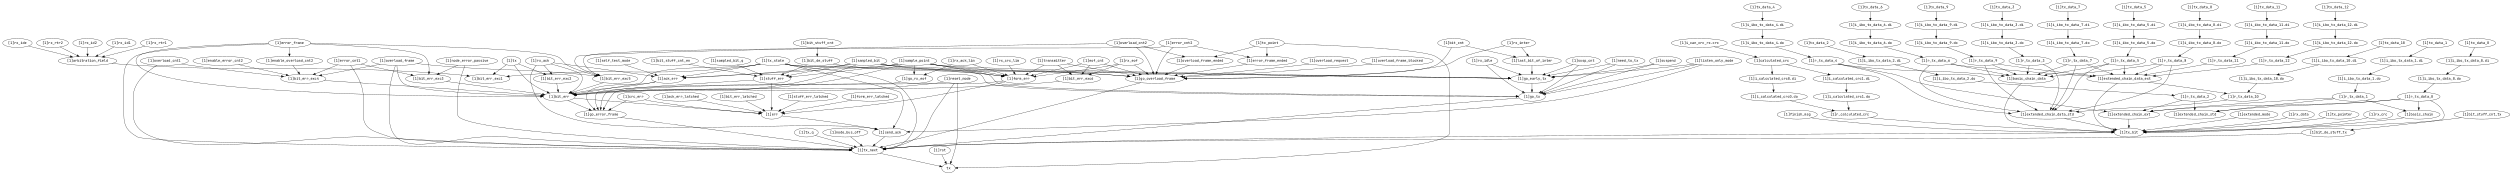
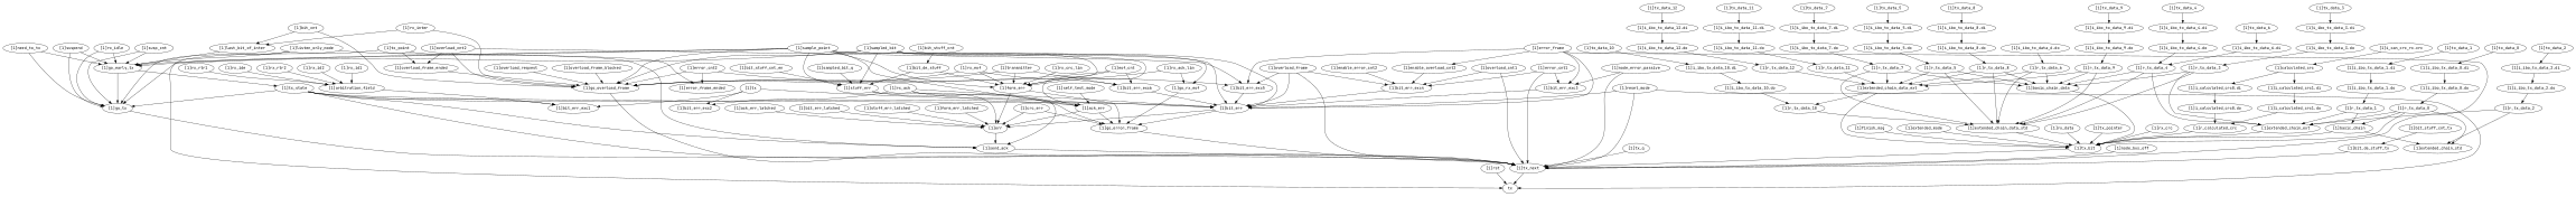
  strict digraph {
    fontname="JetBrains Mono"
    node [complexity=36 fontname="JetBrains Mono" importance=0.527259757232 rank=0.0146461043676]
    edge [fontname="JetBrains Mono"]
    "[1]bit_cnt" [complexity=23 importance=0.163914028637 rank=0.00712669689725]
    "[1]go_overload_frame" [complexity=5 importance=0.159407964615 rank=0.0318815929231]
    "[1]last_bit_of_inter" [complexity=24 importance=0.104024346759 rank=0.0043343477816]
    "[1]tx_next" [complexity=3 importance=0.0309409014873 rank=0.0103136338291]
    "[1]go_early_tx" [complexity=14 importance=0.102067976619 rank=0.00729056975847]
    tx [complexity=0 importance=0.0114264655972 rank=0.0]
    "[1]go_tx" [complexity=5 importance=0.0976784737685 rank=0.0195356947537]
    "[1]bit_err_exc5" [complexity=34 importance=0.0863589166761 rank=0.00253996813753]
    "[1]bit_err" [complexity=19 importance=0.084080491968 rank=0.00442528905095]
    "[1]err" [complexity=9 importance=0.0745961916688 rank=0.00828846574098]
    "[1]go_error_frame" [complexity=5 importance=0.2507168489 rank=0.05014336978]
    "[1]send_ack" [complexity=4 importance=0.0673807397682 rank=0.016845184942]
    "[1]bit_err_exc6" [complexity=34 importance=0.0861127529949 rank=0.00253272802926]
    "[1]bit_err_exc1" [complexity=34 importance=0.0867982968061 rank=0.00255289108253]
    "[1]bit_err_exc2" [complexity=34 importance=0.0864976292223 rank=0.0025440479183]
    "[1]bit_err_exc3" [complexity=34 importance=0.0859836506848 rank=0.00252893090249]
    "[1]overload_cnt1" [complexity=41 importance=0.0887371710121 rank=0.0021643212442]
    "[1]bit_err_exc4" [complexity=34 importance=0.0864304351283 rank=0.00254207162142]
    "[1]overload_cnt2" [complexity=39 importance=0.0889457141419 rank=0.00228065933697]
    "[1]overload_frame_ended" [complexity=23 importance=0.161370488961 rank=0.00701610821571]
    "[1]rx_crc" [complexity=10 importance=0.382707061686 rank=0.0382707061686]
    "[1]tx_bit" [complexity=8 importance=0.0543651222358 rank=0.00679564027947]
    "[1]i_can_crc_rx.crc" [complexity=30 importance=0.936544730456 rank=0.0312181576819]
    "[1]calculated_crc" [complexity=30 importance=0.92901802615 rank=0.0309672675383]
    "[1]i_calculated_crc0.di" [complexity=30 importance=0.926185456821 rank=0.0308728485607]
    "[1]i_calculated_crc1.di" [complexity=30 importance=0.926185456821 rank=0.0308728485607]
    "[1]i_calculated_crc0.do" [complexity=14 importance=0.115516828453 rank=0.00825120203239]
    "[1]i_calculated_crc1.do" [complexity=14 importance=0.115516828453 rank=0.00825120203239]
    "[1]i_ibo_tx_data_5.di"
    "[1]tx_data_5" [importance=0.528838220829 rank=0.0146899505786]
    "[1]i_ibo_tx_data_5.do" [complexity=20 importance=0.0656115088341 rank=0.0032805754417]
    "[1]r_tx_data_5" [complexity=20 importance=0.0628492314038 rank=0.00314246157019]
    "[1]i_ibo_tx_data_4.di"
    "[1]tx_data_4" [importance=0.528838220829 rank=0.0146899505786]
    "[1]i_ibo_tx_data_4.do" [complexity=20 importance=0.0656115088341 rank=0.0032805754417]
    "[1]r_tx_data_4" [complexity=20 importance=0.0628492314038 rank=0.00314246157019]
    "[1]i_ibo_tx_data_7.di"
    "[1]tx_data_7" [importance=0.528838220829 rank=0.0146899505786]
    "[1]i_ibo_tx_data_7.do" [complexity=20 importance=0.0656115088341 rank=0.0032805754417]
    "[1]r_tx_data_7" [complexity=20 importance=0.0628492314038 rank=0.00314246157019]
    "[1]rx_ack_lim" [complexity=33 importance=0.0791128296653 rank=0.00239735847471]
    "[1]form_err" [complexity=19 importance=0.0770745003554 rank=0.00405655265029]
    "[1]go_rx_eof" [complexity=12 importance=0.252476607758 rank=0.0210397173131]
    "[1]tx_data_1" [complexity=31 importance=0.499752573291 rank=0.0161210507513]
    "[1]i_ibo_tx_data_1.di" [complexity=31 importance=0.498174109695 rank=0.0160701325708]
    "[1]i_ibo_tx_data_1.do" [complexity=15 importance=0.0620251293271 rank=0.00413500862181]
    "[1]r_tx_data_1" [complexity=15 importance=0.0594601473322 rank=0.00396400982215]
    "[1]tx_data_0" [complexity=31 importance=0.499752573291 rank=0.0161210507513]
    "[1]i_ibo_tx_data_0.di" [complexity=31 importance=0.498174109695 rank=0.0160701325708]
    "[1]i_ibo_tx_data_0.do" [complexity=15 importance=0.0620251293271 rank=0.00413500862181]
    "[1]r_tx_data_0" [complexity=15 importance=0.0594601473322 rank=0.00396400982215]
    "[1]i_ibo_tx_data_2.di"
    "[1]tx_data_2" [importance=0.528838220829 rank=0.0146899505786]
    "[1]i_ibo_tx_data_2.do" [complexity=20 importance=0.0656115088341 rank=0.0032805754417]
    "[1]r_tx_data_2" [complexity=20 importance=0.0628492314038 rank=0.00314246157019]
    "[1]i_ibo_tx_data_9.di"
    "[1]tx_data_9" [importance=0.528838220829 rank=0.0146899505786]
    "[1]i_ibo_tx_data_9.do" [complexity=20 importance=0.0656115088341 rank=0.0032805754417]
    "[1]r_tx_data_9" [complexity=20 importance=0.0628492314038 rank=0.00314246157019]
    "[1]i_ibo_tx_data_8.di"
    "[1]tx_data_8" [importance=0.528838220829 rank=0.0146899505786]
    "[1]i_ibo_tx_data_8.do" [complexity=20 importance=0.0656115088341 rank=0.0032805754417]
    "[1]r_tx_data_8" [complexity=20 importance=0.0628492314038 rank=0.00314246157019]
    "[1]extended_chain_std" [complexity=11 importance=0.0570924652193 rank=0.00519022411085]
    "[1]tx_data_11" [importance=0.546595432423 rank=0.0151832064562]
    "[1]i_ibo_tx_data_11.di" [importance=0.545016968827 rank=0.0151393602452]
    "[1]i_ibo_tx_data_11.do" [complexity=20 importance=0.0678311602834 rank=0.00339155801417]
    "[1]r_tx_data_11" [complexity=20 importance=0.0650688828531 rank=0.00325344414265]
    "[1]tx_data_10" [importance=0.546595432423 rank=0.0151832064562]
    "[1]i_ibo_tx_data_10.di" [importance=0.545016968827 rank=0.0151393602452]
    "[1]i_ibo_tx_data_10.do" [complexity=20 importance=0.0678311602834 rank=0.00339155801417]
    "[1]r_tx_data_10" [complexity=20 importance=0.0650688828531 rank=0.00325344414265]
    "[1]tx_data_12" [importance=0.546595432423 rank=0.0151832064562]
    "[1]i_ibo_tx_data_12.di" [importance=0.545016968827 rank=0.0151393602452]
    "[1]i_ibo_tx_data_12.do" [complexity=20 importance=0.0678311602834 rank=0.00339155801417]
    "[1]r_tx_data_12" [complexity=20 importance=0.0650688828531 rank=0.00325344414265]
    "[1]rx_ack" [complexity=37 importance=0.0884961445498 rank=0.00239178769053]
    "[1]ack_err" [complexity=19 importance=0.0771959101448 rank=0.0040629426392]
    "[1]rx_crc_lim" [complexity=33 importance=0.0791172128465 rank=0.00239749129838]
    "[1]ack_err_latched" [complexity=19 importance=0.0766359493666 rank=0.00403347101929]
    "[1]i_ibo_tx_data_6.di"
    "[1]i_ibo_tx_data_6.do" [complexity=20 importance=0.0656115088341 rank=0.0032805754417]
    "[1]r_tx_data_6" [complexity=20 importance=0.0628492314038 rank=0.00314246157019]
    "[1]basic_chain_data" [complexity=11 importance=0.0598896328531 rank=0.00544451207755]
    "[1]extended_chain_data_std" [complexity=11 importance=0.0601362607919 rank=0.00546693279926]
    "[1]extended_chain_data_ext" [complexity=11 importance=0.0621092843024 rank=0.00564629857295]
    "[1]sampled_bit" [complexity=34 importance=0.0856589555644 rank=0.00251938104601]
    "[1]stuff_err" [complexity=19 importance=0.0765841080851 rank=0.00403074253079]
    "[1]sample_point" [complexity=34 importance=0.0856589555644 rank=0.00251938104601]
    "[1]extended_chain_ext" [complexity=11 importance=0.0580789769746 rank=0.00527990699769]
    "[1]i_ibo_tx_data_3.do" [complexity=20 importance=0.0656115088341 rank=0.0032805754417]
    "[1]r_tx_data_3" [complexity=20 importance=0.0628492314038 rank=0.00314246157019]
    "[1]rx_idle" [complexity=24 importance=0.103928621831 rank=0.00433035924294]
    "[1]finish_msg" [complexity=10 importance=0.274020275761 rank=0.0274020275761]
    "[1]basic_chain" [complexity=11 importance=0.0565992093417 rank=0.00514538266743]
    "[1]extended_mode" [complexity=9 importance=0.545229685954 rank=0.0605810762171]
    "[1]r_calculated_crc" [complexity=14 importance=0.112913127129 rank=0.00806522336632]
    "[1]bit_err_latched" [complexity=19 importance=0.0769693193162 rank=0.00405101680612]
    "[1]rst" [complexity=1 importance=0.0358578603881 rank=0.0358578603881]
    "[1]tx_point" [complexity=26 importance=0.162948952558 rank=0.00626726740607]
    "[1]error_frame_ended" [complexity=23 importance=0.161332987843 rank=0.0070144777323]
    "[1]bit_stuff_cnt_tx" [complexity=10 importance=0.0436177089961 rank=0.00436177089961]
    "[1]bit_de_stuff_tx" [complexity=8 importance=0.0335283473442 rank=0.00419104341803]
    "[1]susp_cnt" [complexity=24 importance=0.105669128005 rank=0.00440288033352]
    "[1]transmitter" [complexity=38 importance=0.088788117338 rank=0.00233652940363]
    "[1]listen_only_mode" [complexity=9 importance=0.0689592033646 rank=0.00766213370717]
    "[1]tx_data_6" [importance=0.528838220829 rank=0.0146899505786]
    "[1]i_ibo_tx_data_3.di"
    "[1]tx_data_3" [importance=0.528838220829 rank=0.0146899505786]
    "[1]error_frame" [complexity=39 importance=0.0883184515022 rank=0.00226457567954]
    "[1]enable_overload_cnt2" [complexity=41 importance=0.089425688863 rank=0.00218111436251]
    "[1]rx_data" [complexity=10 importance=0.54594741892 rank=0.054594741892]
    "[1]node_error_passive" [complexity=38 importance=0.0904439835821 rank=0.00238010483111]
    "[1]rx_inter" [complexity=23 importance=0.161577753632 rank=0.00702511972314]
    "[1]tx_q" [complexity=8 importance=0.0345619207066 rank=0.00432024008832]
    "[1]reset_mode" [complexity=34 importance=0.0856589555644 rank=0.00251938104601]
    "[1]overload_frame" [complexity=39 importance=0.0882110070174 rank=0.00226182069275]
    "[1]need_to_tx" [complexity=24 importance=0.108378385489 rank=0.00451576606206]
    "[1]enable_error_cnt2" [complexity=41 importance=0.0885487202618 rank=0.00215972488443]
    "[1]node_bus_off" [complexity=5 importance=0.282928183179 rank=0.0565856366358]
    "[1]stuff_err_latched" [complexity=19 importance=0.0765416406668 rank=0.00402850740352]
    "[1]rx_ide" [complexity=44 importance=0.0923635399037 rank=0.00209917136145]
    "[1]arbitration_field" [complexity=38 importance=0.0896034909772 rank=0.00235798660466]
    "[1]sampled_bit_q" [complexity=25 importance=0.0781625716814 rank=0.00312650286726]
    "[1]form_err_latched" [complexity=19 importance=0.0765825059445 rank=0.0040306582076]
    "[1]rx_eof" [complexity=38 importance=0.0881730940036 rank=0.00232034457904]
    "[1]bit_stuff_cnt_en" [complexity=25 importance=0.0790997868117 rank=0.00316399147247]
    "[1]rx_rtr2" [complexity=44 importance=0.0921830179727 rank=0.00209506859029]
    "[1]rx_id2" [complexity=44 importance=0.0920696545562 rank=0.002092492149]
    "[1]rx_id1" [complexity=44 importance=0.0919644150291 rank=0.00209010034157]
    "[1]tx" [complexity=38 importance=0.0982247624033 rank=0.00258486216851]
    "[1]suspend" [complexity=24 importance=0.105380783346 rank=0.00439086597274]
    "[1]tx_state" [complexity=38 importance=0.0891955465824 rank=0.00234725122585]
    "[1]rx_rtr1" [complexity=44 importance=0.0922158741852 rank=0.00209581532239]
    "[1]overload_request" [complexity=23 importance=0.160986428212 rank=0.00699940992225]
    "[1]bit_de_stuff" [complexity=25 importance=0.0786491919853 rank=0.00314596767941]
    "[1]self_test_mode" [complexity=25 importance=0.0787743737412 rank=0.00315097494965]
    "[1]crc_err" [complexity=19 importance=0.0774650823491 rank=0.00407710959732]
    "[1]overload_frame_blocked" [complexity=23 importance=0.16207458239 rank=0.00704672097346]
    "[1]bit_stuff_cnt" [complexity=27 importance=0.0835149272439 rank=0.00309314545348]
    "[1]tx_pointer" [complexity=32 importance=0.440862037915 rank=0.0137769386848]
    "[1]eof_cnt" [complexity=38 importance=0.0884075755737 rank=0.00232651514668]
    "[1]error_cnt2" [complexity=39 importance=0.0886457507018 rank=0.00227296796671]
    "[1]error_cnt1" [complexity=41 importance=0.088487851445 rank=0.00215824027915]
    "[1]bit_cnt" -> "[1]go_overload_frame"
    "[1]bit_cnt" -> "[1]last_bit_of_inter"
    "[1]go_overload_frame" -> "[1]tx_next"
    "[1]last_bit_of_inter" -> "[1]go_early_tx"
    "[1]tx_next" -> tx
    "[1]go_early_tx" -> "[1]go_tx"
    "[1]go_tx" -> "[1]tx_next"
    "[1]bit_err_exc5" -> "[1]bit_err"
    "[1]bit_err" -> "[1]err"
    "[1]bit_err" -> "[1]go_error_frame"
    "[1]err" -> "[1]send_ack"
    "[1]go_error_frame" -> "[1]tx_next"
    "[1]send_ack" -> "[1]tx_next"
    "[1]bit_err_exc6" -> "[1]bit_err"
-   "[1]bit_err_exc2" -> "[1]bit_err"
    "[1]bit_err_exc3" -> "[1]bit_err"
    "[1]overload_cnt1" -> "[1]tx_next"
    "[1]overload_cnt1" -> "[1]bit_err_exc4"
    "[1]bit_err_exc4" -> "[1]bit_err"
    "[1]overload_cnt2" -> "[1]go_overload_frame"
    "[1]overload_cnt2" -> "[1]bit_err_exc5"
    "[1]overload_cnt2" -> "[1]overload_frame_ended"
    "[1]overload_frame_ended" -> "[1]go_overload_frame"
    "[1]rx_crc" -> "[1]tx_bit"
    "[1]tx_bit" -> "[1]tx_next"
    "[1]i_can_crc_rx.crc" -> "[1]calculated_crc"
    "[1]calculated_crc" -> "[1]i_calculated_crc0.di"
    "[1]calculated_crc" -> "[1]i_calculated_crc1.di"
    "[1]i_calculated_crc0.di" -> "[1]i_calculated_crc0.do"
    "[1]i_calculated_crc1.di" -> "[1]i_calculated_crc1.do"
    "[1]i_calculated_crc0.do" -> "[1]r_calculated_crc"
    "[1]i_calculated_crc1.do" -> "[1]r_calculated_crc"
    "[1]i_ibo_tx_data_5.di" -> "[1]i_ibo_tx_data_5.do"
    "[1]tx_data_5" -> "[1]i_ibo_tx_data_5.di"
    "[1]i_ibo_tx_data_5.do" -> "[1]r_tx_data_5"
    "[1]r_tx_data_5" -> "[1]basic_chain_data"
    "[1]r_tx_data_5" -> "[1]extended_chain_data_std"
    "[1]r_tx_data_5" -> "[1]extended_chain_data_ext"
    "[1]i_ibo_tx_data_4.di" -> "[1]i_ibo_tx_data_4.do"
    "[1]tx_data_4" -> "[1]i_ibo_tx_data_4.di"
    "[1]i_ibo_tx_data_4.do" -> "[1]r_tx_data_4"
    "[1]r_tx_data_4" -> "[1]basic_chain_data"
    "[1]r_tx_data_4" -> "[1]extended_chain_data_std"
    "[1]r_tx_data_4" -> "[1]extended_chain_ext"
    "[1]i_ibo_tx_data_7.di" -> "[1]i_ibo_tx_data_7.do"
    "[1]tx_data_7" -> "[1]i_ibo_tx_data_7.di"
    "[1]i_ibo_tx_data_7.do" -> "[1]r_tx_data_7"
    "[1]r_tx_data_7" -> "[1]basic_chain_data"
    "[1]r_tx_data_7" -> "[1]extended_chain_data_std"
    "[1]r_tx_data_7" -> "[1]extended_chain_data_ext"
    "[1]rx_ack_lim" -> "[1]form_err"
    "[1]rx_ack_lim" -> "[1]go_rx_eof"
    "[1]form_err" -> "[1]err"
    "[1]form_err" -> "[1]go_error_frame"
    "[1]go_rx_eof" -> "[1]go_error_frame"
    "[1]tx_data_1" -> "[1]i_ibo_tx_data_1.di"
    "[1]i_ibo_tx_data_1.di" -> "[1]i_ibo_tx_data_1.do"
    "[1]i_ibo_tx_data_1.do" -> "[1]r_tx_data_1"
-   "[1]r_tx_data_1" -> "[1]extended_chain_std"
+   "[1]basic_chain" -> "[1]extended_chain_std"
    "[1]r_tx_data_1" -> "[1]extended_chain_ext"
    "[1]r_tx_data_1" -> "[1]basic_chain"
    "[1]tx_data_0" -> "[1]i_ibo_tx_data_0.di"
    "[1]i_ibo_tx_data_0.di" -> "[1]i_ibo_tx_data_0.do"
    "[1]i_ibo_tx_data_0.do" -> "[1]r_tx_data_0"
    "[1]r_tx_data_0" -> "[1]tx_bit"
    "[1]r_tx_data_0" -> "[1]extended_chain_std"
    "[1]r_tx_data_0" -> "[1]extended_chain_ext"
    "[1]r_tx_data_0" -> "[1]basic_chain"
    "[1]i_ibo_tx_data_2.di" -> "[1]i_ibo_tx_data_2.do"
    "[1]tx_data_2" -> "[1]i_ibo_tx_data_2.di"
    "[1]i_ibo_tx_data_2.do" -> "[1]r_tx_data_2"
    "[1]r_tx_data_2" -> "[1]extended_chain_std"
    "[1]r_tx_data_2" -> "[1]extended_chain_ext"
    "[1]i_ibo_tx_data_9.di" -> "[1]i_ibo_tx_data_9.do"
    "[1]tx_data_9" -> "[1]i_ibo_tx_data_9.di"
    "[1]i_ibo_tx_data_9.do" -> "[1]r_tx_data_9"
    "[1]r_tx_data_9" -> "[1]basic_chain_data"
    "[1]r_tx_data_9" -> "[1]extended_chain_data_std"
    "[1]r_tx_data_9" -> "[1]extended_chain_data_ext"
    "[1]i_ibo_tx_data_8.di" -> "[1]i_ibo_tx_data_8.do"
    "[1]tx_data_8" -> "[1]i_ibo_tx_data_8.di"
    "[1]i_ibo_tx_data_8.do" -> "[1]r_tx_data_8"
    "[1]r_tx_data_8" -> "[1]basic_chain_data"
    "[1]r_tx_data_8" -> "[1]extended_chain_data_std"
    "[1]r_tx_data_8" -> "[1]extended_chain_data_ext"
    "[1]tx_data_11" -> "[1]i_ibo_tx_data_11.di"
    "[1]i_ibo_tx_data_11.di" -> "[1]i_ibo_tx_data_11.do"
    "[1]i_ibo_tx_data_11.do" -> "[1]r_tx_data_11"
    "[1]r_tx_data_11" -> "[1]extended_chain_data_ext"
    "[1]tx_data_10" -> "[1]i_ibo_tx_data_10.di"
    "[1]i_ibo_tx_data_10.di" -> "[1]i_ibo_tx_data_10.do"
    "[1]i_ibo_tx_data_10.do" -> "[1]r_tx_data_10"
    "[1]r_tx_data_10" -> "[1]extended_chain_data_std"
    "[1]tx_data_12" -> "[1]i_ibo_tx_data_12.di"
    "[1]i_ibo_tx_data_12.di" -> "[1]i_ibo_tx_data_12.do"
    "[1]i_ibo_tx_data_12.do" -> "[1]r_tx_data_12"
    "[1]r_tx_data_12" -> "[1]extended_chain_data_ext"
    "[1]rx_ack" -> "[1]bit_err"
    "[1]rx_ack" -> "[1]send_ack"
    "[1]rx_ack" -> "[1]bit_err_exc2"
    "[1]rx_ack" -> "[1]ack_err"
-   "[1]ack_err" -> "[1]bit_err"
+   "[1]ack_err" -> "[1]err"
    "[1]ack_err" -> "[1]go_error_frame"
    "[1]rx_crc_lim" -> "[1]form_err"
    "[1]ack_err_latched" -> "[1]err"
-   "[1]i_ibo_tx_data_6.di" -> "[1]i_ibo_tx_data_6.do"
+   "[1]i_ibo_tx_data_6.di" -> "[1]r_tx_data_4"
    "[1]i_ibo_tx_data_6.do" -> "[1]r_tx_data_6"
    "[1]r_tx_data_6" -> "[1]basic_chain_data"
    "[1]r_tx_data_6" -> "[1]extended_chain_data_std"
    "[1]r_tx_data_6" -> "[1]extended_chain_data_ext"
    "[1]basic_chain_data" -> "[1]tx_bit"
    "[1]extended_chain_data_std" -> "[1]tx_bit"
    "[1]extended_chain_data_ext" -> "[1]tx_bit"
    "[1]extended_chain_data_ext" -> "[1]r_tx_data_10"
    "[1]sampled_bit" -> "[1]go_overload_frame"
    "[1]sampled_bit" -> "[1]go_early_tx"
    "[1]sampled_bit" -> "[1]bit_err"
    "[1]sampled_bit" -> "[1]form_err"
    "[1]sampled_bit" -> "[1]ack_err"
    "[1]sampled_bit" -> "[1]stuff_err"
    "[1]stuff_err" -> "[1]err"
    "[1]stuff_err" -> "[1]go_error_frame"
    "[1]sample_point" -> "[1]go_overload_frame"
    "[1]sample_point" -> "[1]go_early_tx"
    "[1]sample_point" -> "[1]go_tx"
    "[1]sample_point" -> "[1]bit_err"
    "[1]sample_point" -> "[1]form_err"
    "[1]sample_point" -> "[1]go_rx_eof"
    "[1]sample_point" -> "[1]ack_err"
    "[1]sample_point" -> "[1]stuff_err"
    "[1]extended_chain_ext" -> "[1]tx_bit"
    "[1]i_ibo_tx_data_3.do" -> "[1]r_tx_data_3"
    "[1]r_tx_data_3" -> "[1]basic_chain_data"
    "[1]r_tx_data_3" -> "[1]extended_chain_data_std"
+   "[1]r_tx_data_3" -> "[1]extended_chain_ext"
    "[1]rx_idle" -> "[1]go_early_tx"
    "[1]rx_idle" -> "[1]go_tx"
    "[1]finish_msg" -> "[1]tx_bit"
    "[1]basic_chain" -> "[1]tx_bit"
    "[1]extended_mode" -> "[1]tx_bit"
    "[1]r_calculated_crc" -> "[1]tx_bit"
    "[1]bit_err_latched" -> "[1]err"
    "[1]rst" -> tx
    "[1]tx_point" -> tx
    "[1]tx_point" -> "[1]overload_frame_ended"
    "[1]tx_point" -> "[1]error_frame_ended"
-   "[1]error_frame_ended" -> "[1]go_overload_frame"
    "[1]bit_stuff_cnt_tx" -> "[1]bit_de_stuff_tx"
    "[1]bit_de_stuff_tx" -> "[1]tx_next"
    "[1]susp_cnt" -> "[1]go_early_tx"
    "[1]susp_cnt" -> "[1]go_tx"
    "[1]transmitter" -> "[1]go_overload_frame"
    "[1]transmitter" -> "[1]bit_err_exc6"
    "[1]transmitter" -> "[1]form_err"
    "[1]listen_only_mode" -> "[1]go_early_tx"
    "[1]listen_only_mode" -> "[1]go_tx"
    "[1]listen_only_mode" -> "[1]send_ack"
    "[1]tx_data_6" -> "[1]i_ibo_tx_data_6.di"
    "[1]i_ibo_tx_data_3.di" -> "[1]i_ibo_tx_data_3.do"
    "[1]tx_data_3" -> "[1]i_ibo_tx_data_3.di"
    "[1]error_frame" -> "[1]tx_next"
    "[1]error_frame" -> "[1]bit_err_exc5"
    "[1]error_frame" -> "[1]bit_err"
    "[1]error_frame" -> "[1]bit_err_exc3"
    "[1]error_frame" -> "[1]enable_overload_cnt2"
    "[1]enable_overload_cnt2" -> "[1]bit_err_exc4"
    "[1]rx_data" -> "[1]tx_bit"
    "[1]node_error_passive" -> "[1]tx_next"
    "[1]node_error_passive" -> "[1]bit_err_exc3"
    "[1]rx_inter" -> "[1]go_overload_frame"
    "[1]rx_inter" -> "[1]last_bit_of_inter"
    "[1]tx_q" -> "[1]tx_next"
    "[1]reset_mode" -> "[1]tx_next"
    "[1]reset_mode" -> tx
    "[1]reset_mode" -> "[1]bit_err"
    "[1]overload_frame" -> "[1]tx_next"
    "[1]overload_frame" -> "[1]bit_err_exc5"
    "[1]overload_frame" -> "[1]bit_err"
    "[1]overload_frame" -> "[1]bit_err_exc4"
    "[1]need_to_tx" -> "[1]go_early_tx"
    "[1]need_to_tx" -> "[1]go_tx"
    "[1]enable_error_cnt2" -> "[1]bit_err_exc4"
    "[1]node_bus_off" -> "[1]tx_next"
    "[1]stuff_err_latched" -> "[1]err"
    "[1]rx_ide" -> "[1]arbitration_field"
    "[1]arbitration_field" -> "[1]bit_err_exc1"
    "[1]sampled_bit_q" -> "[1]stuff_err"
    "[1]form_err_latched" -> "[1]err"
    "[1]rx_eof" -> "[1]go_overload_frame"
    "[1]rx_eof" -> "[1]bit_err_exc6"
    "[1]rx_eof" -> "[1]form_err"
    "[1]bit_stuff_cnt_en" -> "[1]stuff_err"
    "[1]rx_rtr2" -> "[1]arbitration_field"
    "[1]rx_id2" -> "[1]arbitration_field"
    "[1]rx_id1" -> "[1]arbitration_field"
    "[1]tx" -> "[1]bit_err"
    "[1]tx" -> "[1]bit_err_exc1"
    "[1]tx" -> "[1]bit_err_exc2"
    "[1]suspend" -> "[1]go_early_tx"
    "[1]suspend" -> "[1]go_tx"
    "[1]tx_state" -> "[1]tx_next"
-   "[1]tx_state" -> "[1]go_early_tx"
+   "[1]go_early_tx" -> "[1]tx_state"
    "[1]tx_state" -> "[1]go_tx"
    "[1]tx_state" -> "[1]bit_err"
    "[1]tx_state" -> "[1]send_ack"
    "[1]tx_state" -> "[1]bit_err_exc1"
    "[1]tx_state" -> "[1]ack_err"
    "[1]rx_rtr1" -> "[1]arbitration_field"
    "[1]overload_request" -> "[1]go_overload_frame"
    "[1]bit_de_stuff" -> "[1]form_err"
    "[1]bit_de_stuff" -> "[1]stuff_err"
    "[1]self_test_mode" -> "[1]ack_err"
    "[1]crc_err" -> "[1]err"
    "[1]crc_err" -> "[1]go_error_frame"
    "[1]overload_frame_blocked" -> "[1]go_overload_frame"
    "[1]bit_stuff_cnt" -> "[1]bit_de_stuff"
    "[1]tx_pointer" -> "[1]tx_bit"
    "[1]eof_cnt" -> "[1]go_overload_frame"
    "[1]eof_cnt" -> "[1]bit_err_exc6"
    "[1]eof_cnt" -> "[1]form_err"
    "[1]error_cnt2" -> "[1]go_overload_frame"
    "[1]error_cnt2" -> "[1]bit_err_exc5"
    "[1]error_cnt2" -> "[1]error_frame_ended"
    "[1]error_cnt1" -> "[1]tx_next"
    "[1]error_cnt1" -> "[1]bit_err_exc3"
    "[1]error_cnt1" -> "[1]bit_err_exc4"
  }
